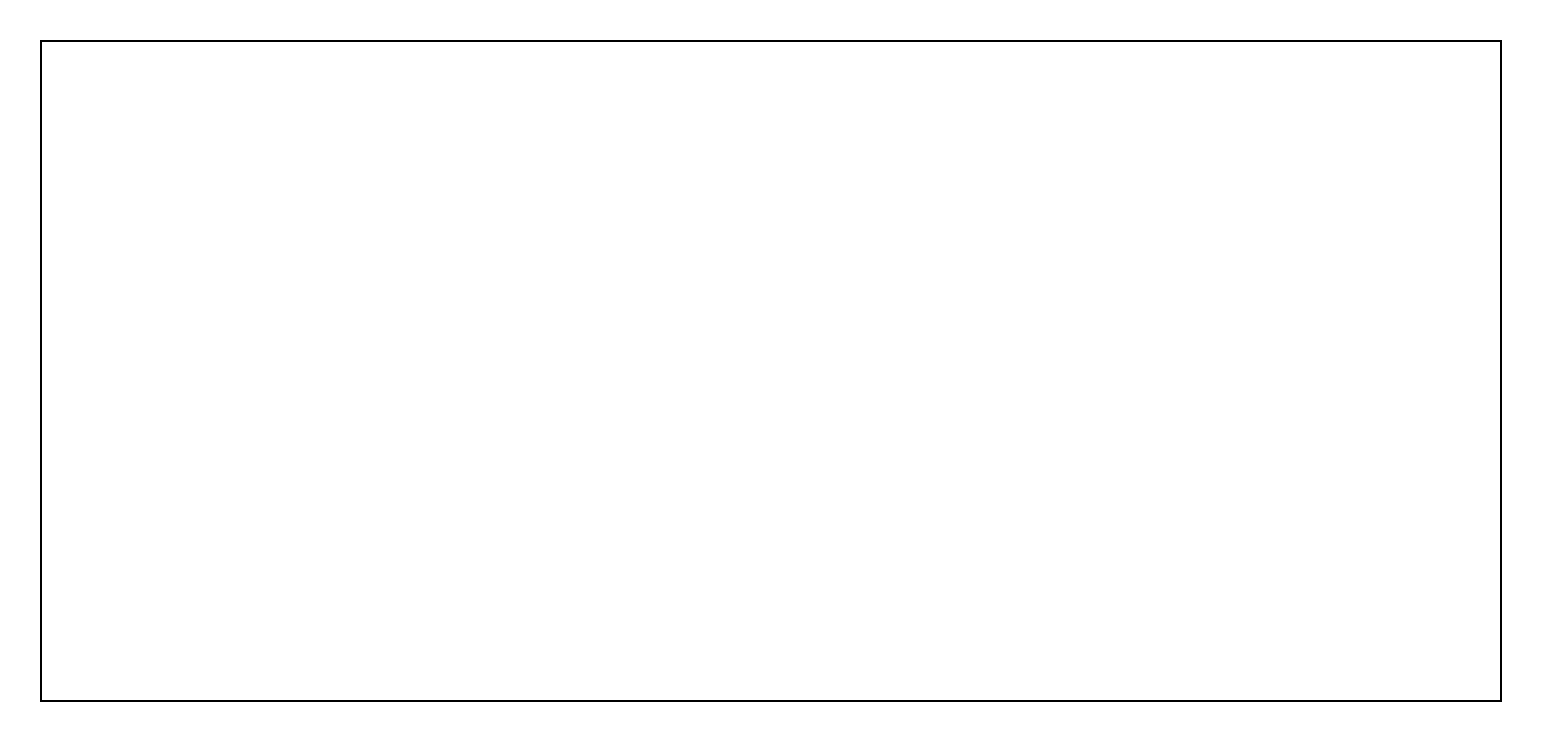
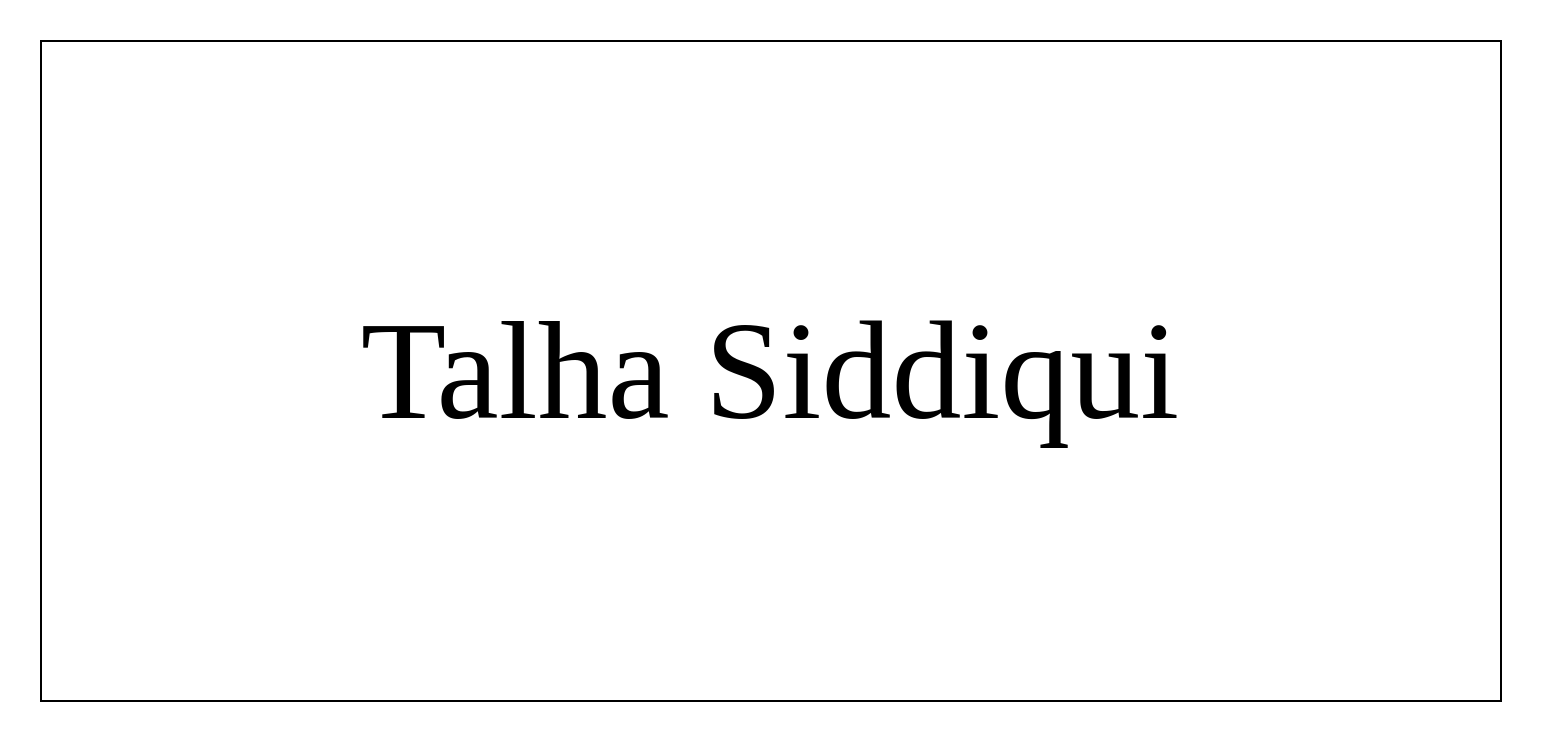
  <mxCell id="0" />
  <mxCell id="1" parent="0" />
  <mxCell id="2" value="" style="rounded=0;whiteSpace=wrap;html=1;" vertex="1" parent="1"><mxGeometry x="20" y="20" width="730" height="330" as="geometry" /></mxCell>
+ <mxCell id="3" value="&lt;font style=&quot;font-size: 70px;&quot; face=&quot;Lucida Handwriting&quot;&gt;Talha Siddiqui&lt;/font&gt;" style="text;html=1;align=center;verticalAlign=middle;whiteSpace=wrap;rounded=0;" vertex="1" parent="1"><mxGeometry x="80" y="135" width="610" height="100" as="geometry" /></mxCell>
